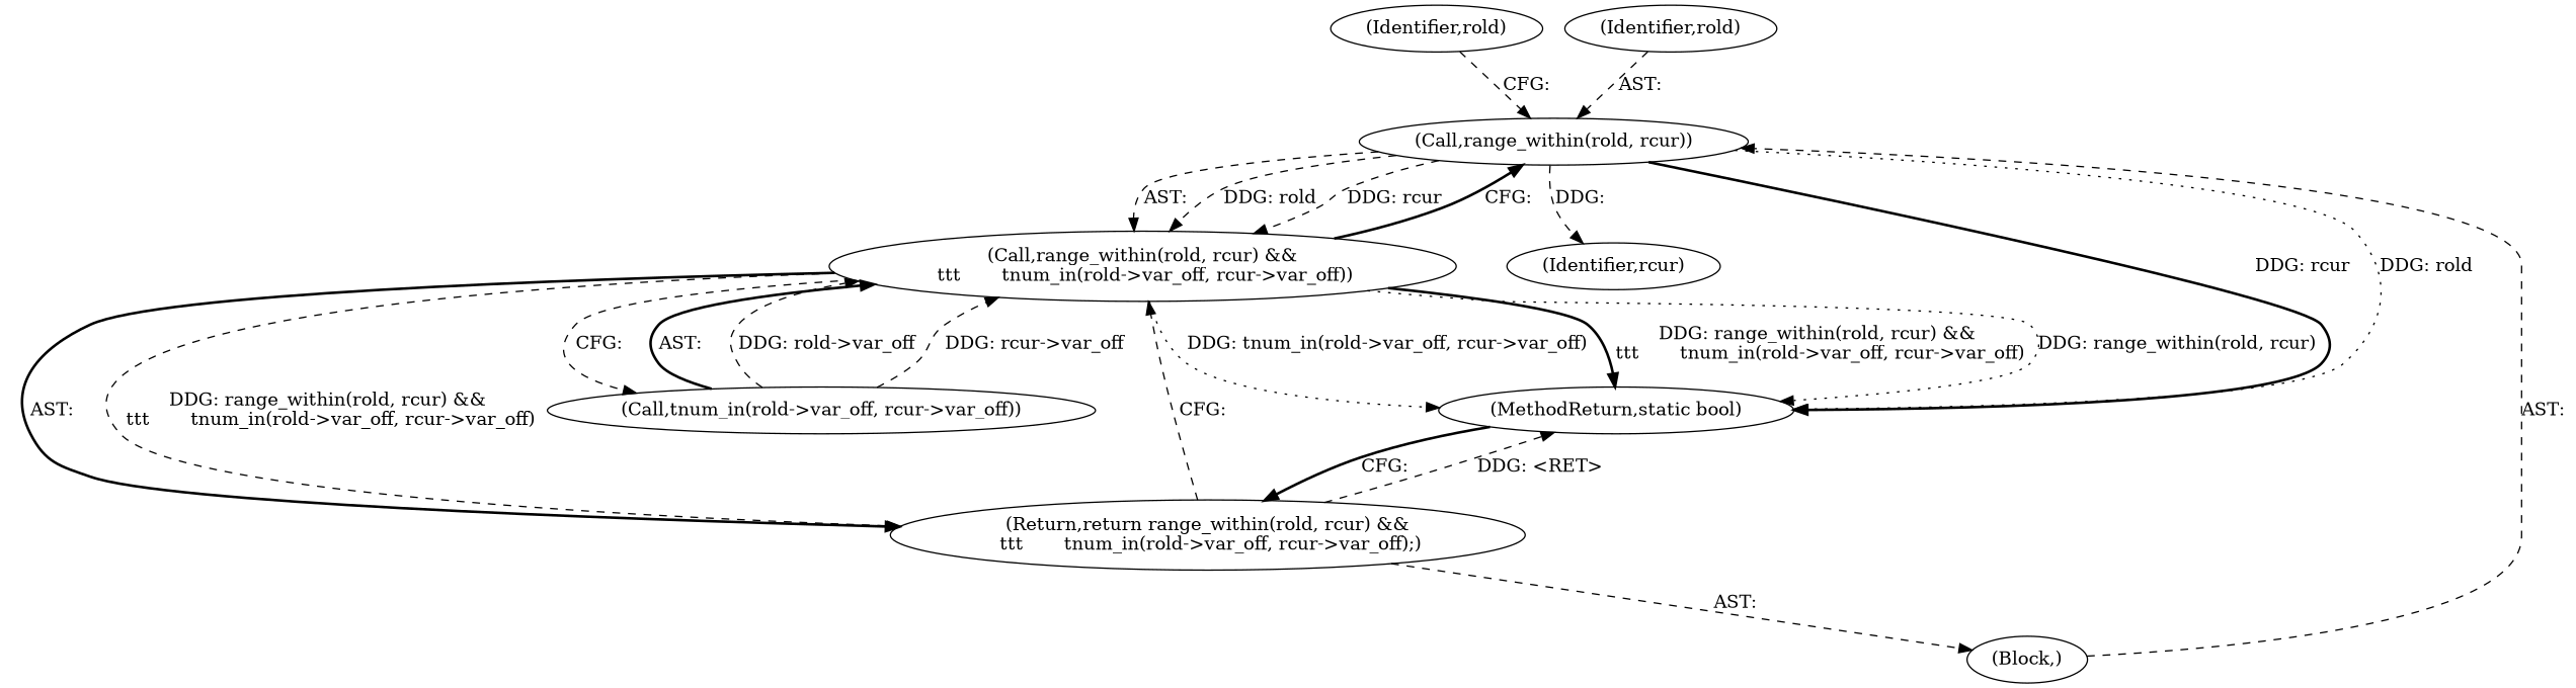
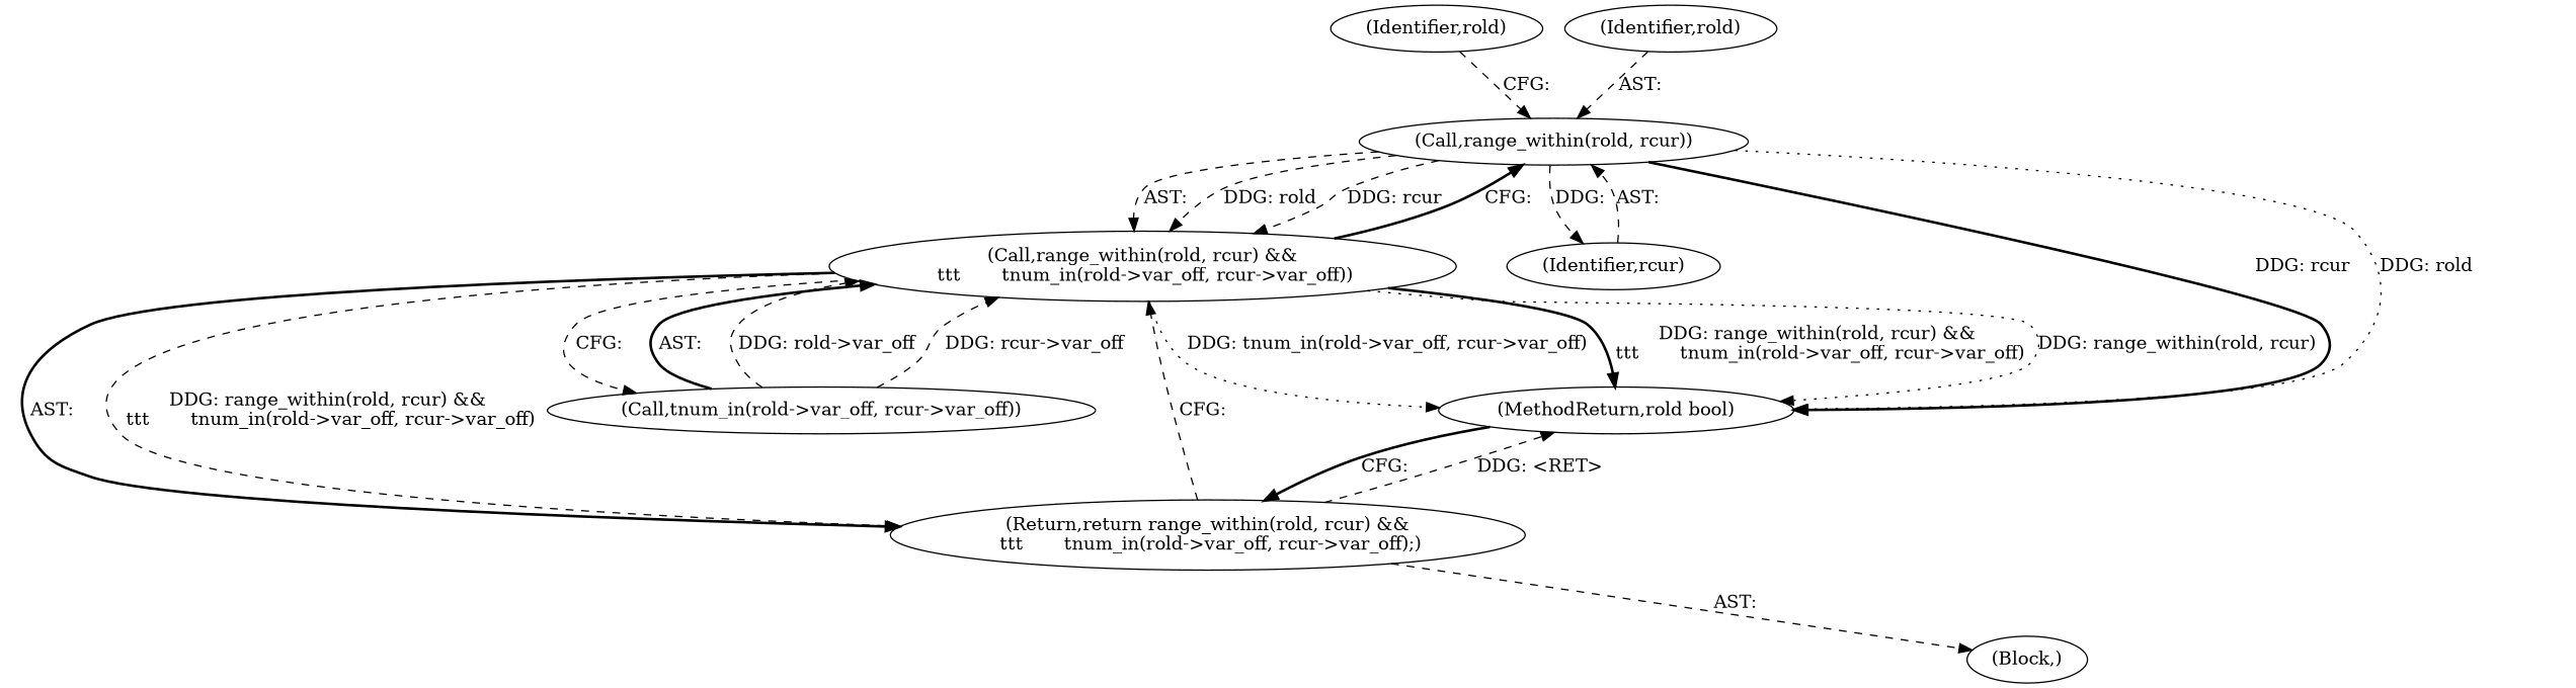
  digraph {
    edge [style=dashed]
    n1 [label="(Call,range_within(rold, rcur))"]
    n2 [label="(Call,range_within(rold, rcur) &&\n \t\t\t       tnum_in(rold->var_off, rcur->var_off))"]
    n3 [label="(Identifier,rcur)"]
-   n4 [label="(MethodReturn,static bool)"]
+   n4 [label="(MethodReturn,rold bool)"]
    n5 [label="(Return,return range_within(rold, rcur) &&\n \t\t\t       tnum_in(rold->var_off, rcur->var_off);)"]
    n6 [label="(Call,tnum_in(rold->var_off, rcur->var_off))"]
    n7 [label="(Block,)"]
    n8 [label="(Identifier,rold)"]
    n9 [label="(Identifier,rold)"]
    n1 -> n2 [label="AST: "]
    n1 -> n2 [label="DDG: rold"]
    n1 -> n2 [label="DDG: rcur"]
    n1 -> n3 [label="DDG: "]
    n1 -> n4 [label="DDG: rcur" style=bold]
    n1 -> n4 [label="DDG: rold" style=dotted]
    n2 -> n1 [label="CFG: " style=bold]
    n2 -> n4 [label="DDG: tnum_in(rold->var_off, rcur->var_off)" style=dotted]
    n2 -> n4 [label="DDG: range_within(rold, rcur) &&\n \t\t\t       tnum_in(rold->var_off, rcur->var_off)" style=bold]
    n2 -> n4 [label="DDG: range_within(rold, rcur)" style=dotted]
    n2 -> n5 [label="AST: " style=bold]
    n2 -> n5 [label="DDG: range_within(rold, rcur) &&\n \t\t\t       tnum_in(rold->var_off, rcur->var_off)"]
    n2 -> n6 [label="CFG: "]
-   n7 -> n1 [label="AST: "]
+   n3 -> n1 [label="AST: "]
    n4 -> n5 [label="CFG: " style=bold]
    n5 -> n2 [label="CFG: "]
    n5 -> n4 [label="DDG: <RET>"]
    n5 -> n7 [label="AST: "]
    n6 -> n2 [label="AST: " style=bold]
    n6 -> n2 [label="DDG: rold->var_off"]
    n6 -> n2 [label="DDG: rcur->var_off"]
    n8 -> n1 [label="CFG: "]
    n9 -> n1 [label="AST: "]
  }
